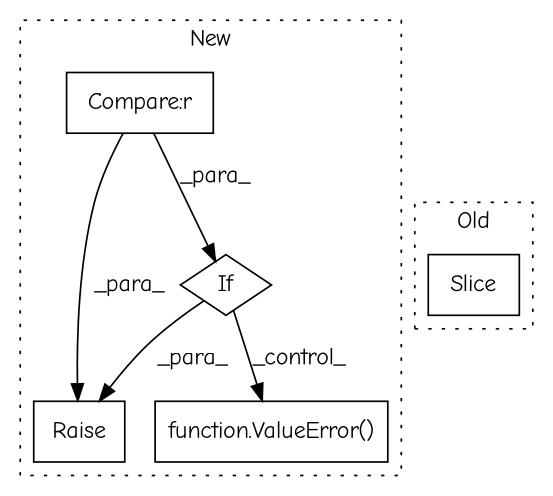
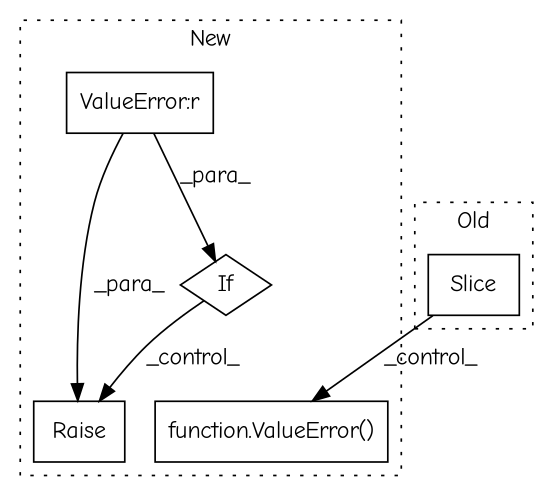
  digraph {
    fontname="Comic Neue"
    node [fontname="Comic Neue" shape=box]
    edge [fontname="Comic Neue"]
    n1 [a=75 l="11,1" label="function.ValueError()" s="5090,5119"]
    n2 [a=91 l=6 label=Raise s=5084]
    n3 [a=96 l=3 label=If s=4931 shape=diamond]
-   n4 [a=40 l=13 label="Compare:r" s=4934]
+   n4 [a=40 l=13 label="ValueError:r" s=4934]
    n5 [a=80 l=1 label=Slice s=5325]
    subgraph cluster_1 {
      label=New
      style=dotted
      n1
      n2
      n3
      n4
    }
    subgraph cluster_2 {
      label=Old
      style=dotted
      n5
    }
-   n3 -> n1 [label=_control_]
-   n3 -> n2 [label=_para_]
+   n5 -> n1 [label=_control_]
+   n3 -> n2 [label=_control_]
    n4 -> n2 [label=_para_]
    n4 -> n3 [label=_para_]
  }
